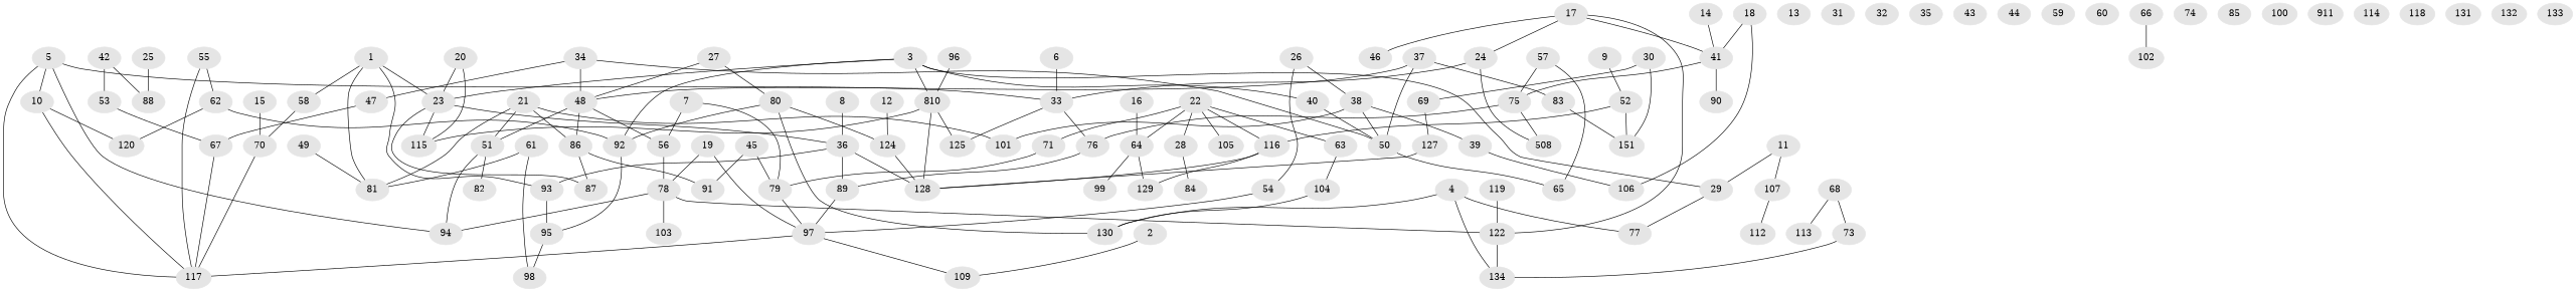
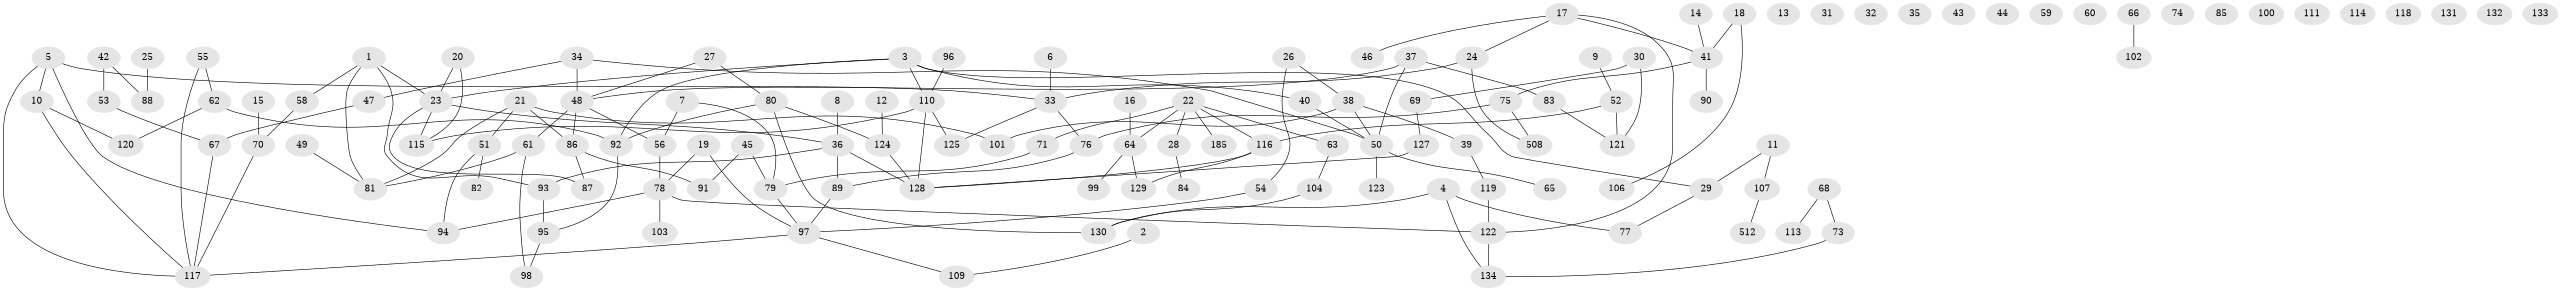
  graph {
    fontname="DejaVu Serif"
    node [color=gray90 fontname="DejaVu Serif" style=filled]
    edge [fontname="DejaVu Serif"]
    1
    23
    58
    81
    93
    36
    115
    87
    70
    95
    2
    109
    3
    29
    40
    92
-   110 [label=810]
+   110
    77
    50
    125
    128
    4
    130
    134
    5
    10
    33
    94
    117
    120
    76
    6
    7
    56
    79
    78
    97
    8
    89
    9
    52
    116
-   121 [label=151]
+   121
    11
    107
-   112
+   112 [label=512]
    12
    124
    13
    14
    41
    75
    90
    15
    16
    64
    99
    129
    17
    24
    46
    122
    n63 [label=508]
    18
    106
    19
    103
    20
    21
    51
    86
    101
    82
    91
    22
    28
    63
    71
-   105
+   105 [label=185]
    84
    104
    25
    88
    26
    38
    54
    39
    27
    48
    80
    30
    69
    127
    31
    32
    34
    47
    67
    65
+   123
    35
    37
    83
    42
    53
    43
    44
    45
    49
    55
    62
-   57
    59
    60
    61
    98
    66
    102
    68
    73
    113
    74
    119
    85
    96
    100
-   111 [label=911]
+   111
    114
    118
    131
    132
    133
    1 -- 23
    1 -- 58
    1 -- 81
    1 -- 93
    23 -- 36
    23 -- 115
    23 -- 87
    58 -- 70
    93 -- 95
    36 -- 93
    36 -- 128
    36 -- 89
    70 -- 117
    95 -- 98
    2 -- 109
    3 -- 23
    3 -- 29
    3 -- 40
    3 -- 92
    3 -- 110
    29 -- 77
    40 -- 50
    92 -- 95
    110 -- 115
    110 -- 125
    110 -- 128
    50 -- 65
+   50 -- 123
    4 -- 77
    4 -- 130
    4 -- 134
    5 -- 10
    5 -- 33
    5 -- 94
    5 -- 117
    10 -- 117
    10 -- 120
    33 -- 125
    33 -- 76
    76 -- 89
    6 -- 33
    7 -- 56
    7 -- 79
    56 -- 78
    79 -- 97
    78 -- 94
    78 -- 122
    78 -- 103
    97 -- 109
    97 -- 117
    8 -- 36
    89 -- 97
    9 -- 52
    52 -- 116
    52 -- 121
    116 -- 128
    116 -- 129
    11 -- 29
    11 -- 107
    107 -- 112
    12 -- 124
    124 -- 128
    14 -- 41
    41 -- 75
    41 -- 90
    75 -- 76
    75 -- n63
    15 -- 70
    16 -- 64
    64 -- 99
    64 -- 129
    17 -- 41
    17 -- 24
    17 -- 46
    17 -- 122
    24 -- 33
    24 -- n63
    122 -- 134
    18 -- 41
    18 -- 106
    19 -- 78
    19 -- 97
    20 -- 23
    20 -- 115
    21 -- 81
    21 -- 51
    21 -- 86
    21 -- 101
    51 -- 94
    51 -- 82
    86 -- 87
    86 -- 91
    22 -- 116
    22 -- 64
    22 -- 28
    22 -- 63
    22 -- 71
    22 -- 105
    28 -- 84
    63 -- 104
    71 -- 79
    104 -- 130
    25 -- 88
    26 -- 38
    26 -- 54
    38 -- 50
    38 -- 101
    38 -- 39
    54 -- 97
-   39 -- 106
+   39 -- 119
    27 -- 48
    27 -- 80
    48 -- 56
-   48 -- 51
+   48 -- 61
    48 -- 86
    80 -- 92
    80 -- 130
    80 -- 124
    30 -- 121
    30 -- 69
    69 -- 127
    127 -- 128
    34 -- 50
    34 -- 48
    34 -- 47
    47 -- 67
    67 -- 117
    37 -- 50
    37 -- 48
    37 -- 83
    83 -- 121
    42 -- 88
    42 -- 53
    53 -- 67
    45 -- 79
    45 -- 91
    49 -- 81
    55 -- 117
    55 -- 62
    62 -- 92
    62 -- 120
-   57 -- 75
-   57 -- 65
    61 -- 81
    61 -- 98
    66 -- 102
    68 -- 73
    68 -- 113
    73 -- 134
    119 -- 122
    96 -- 110
  }
